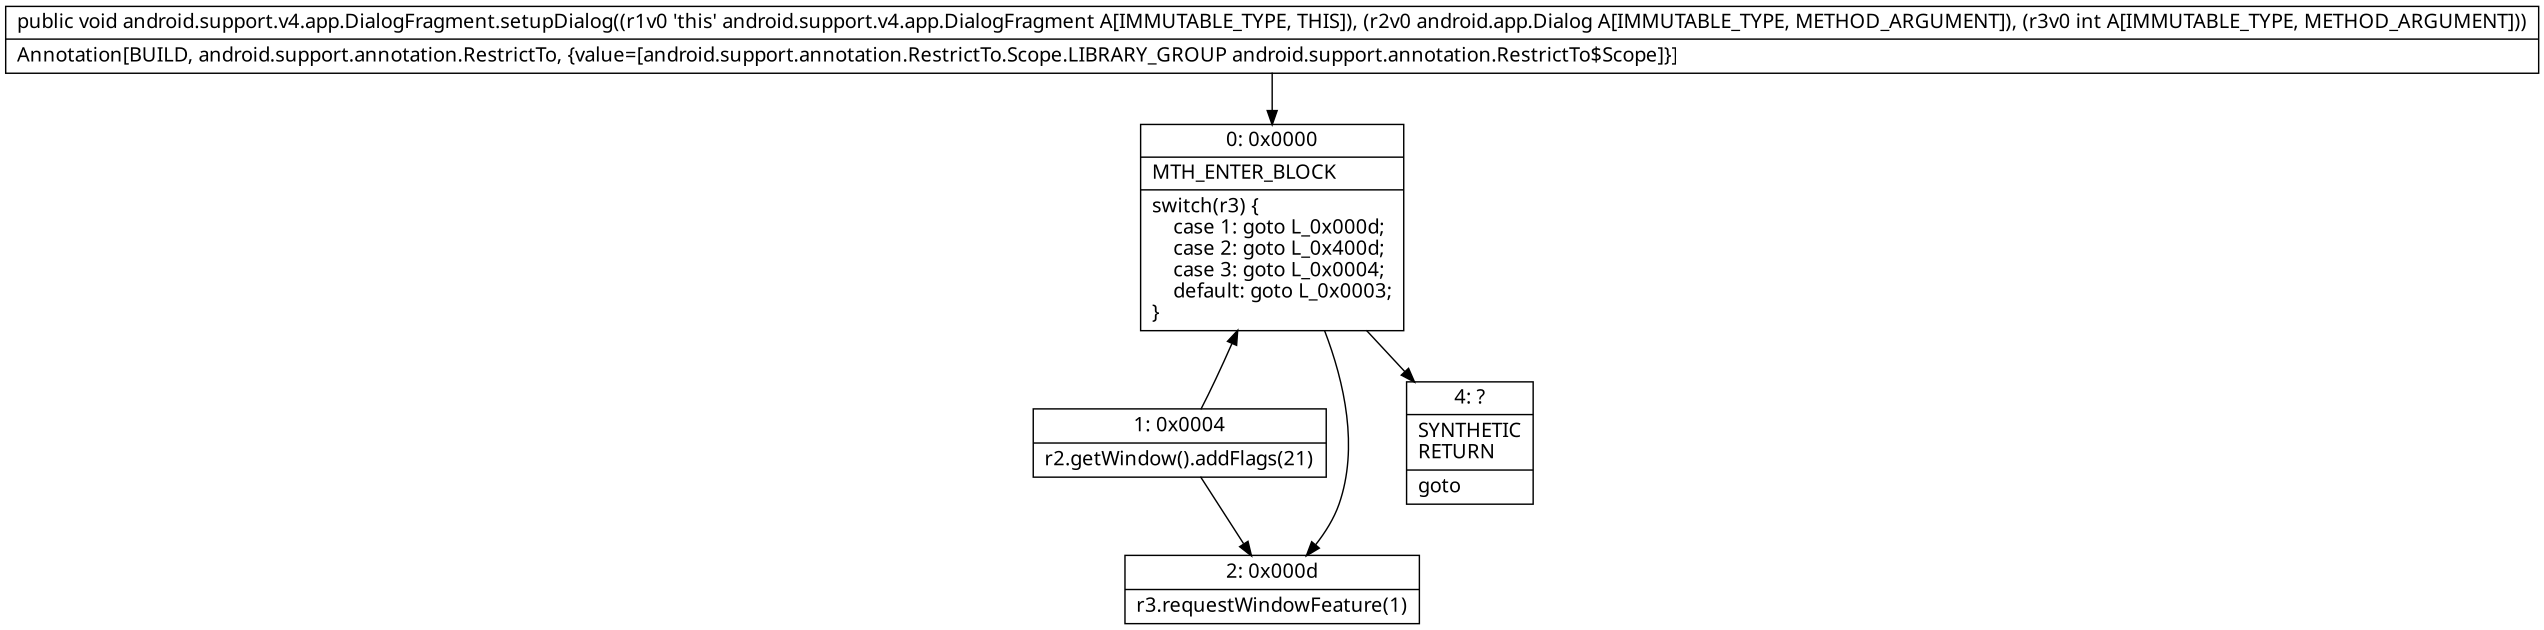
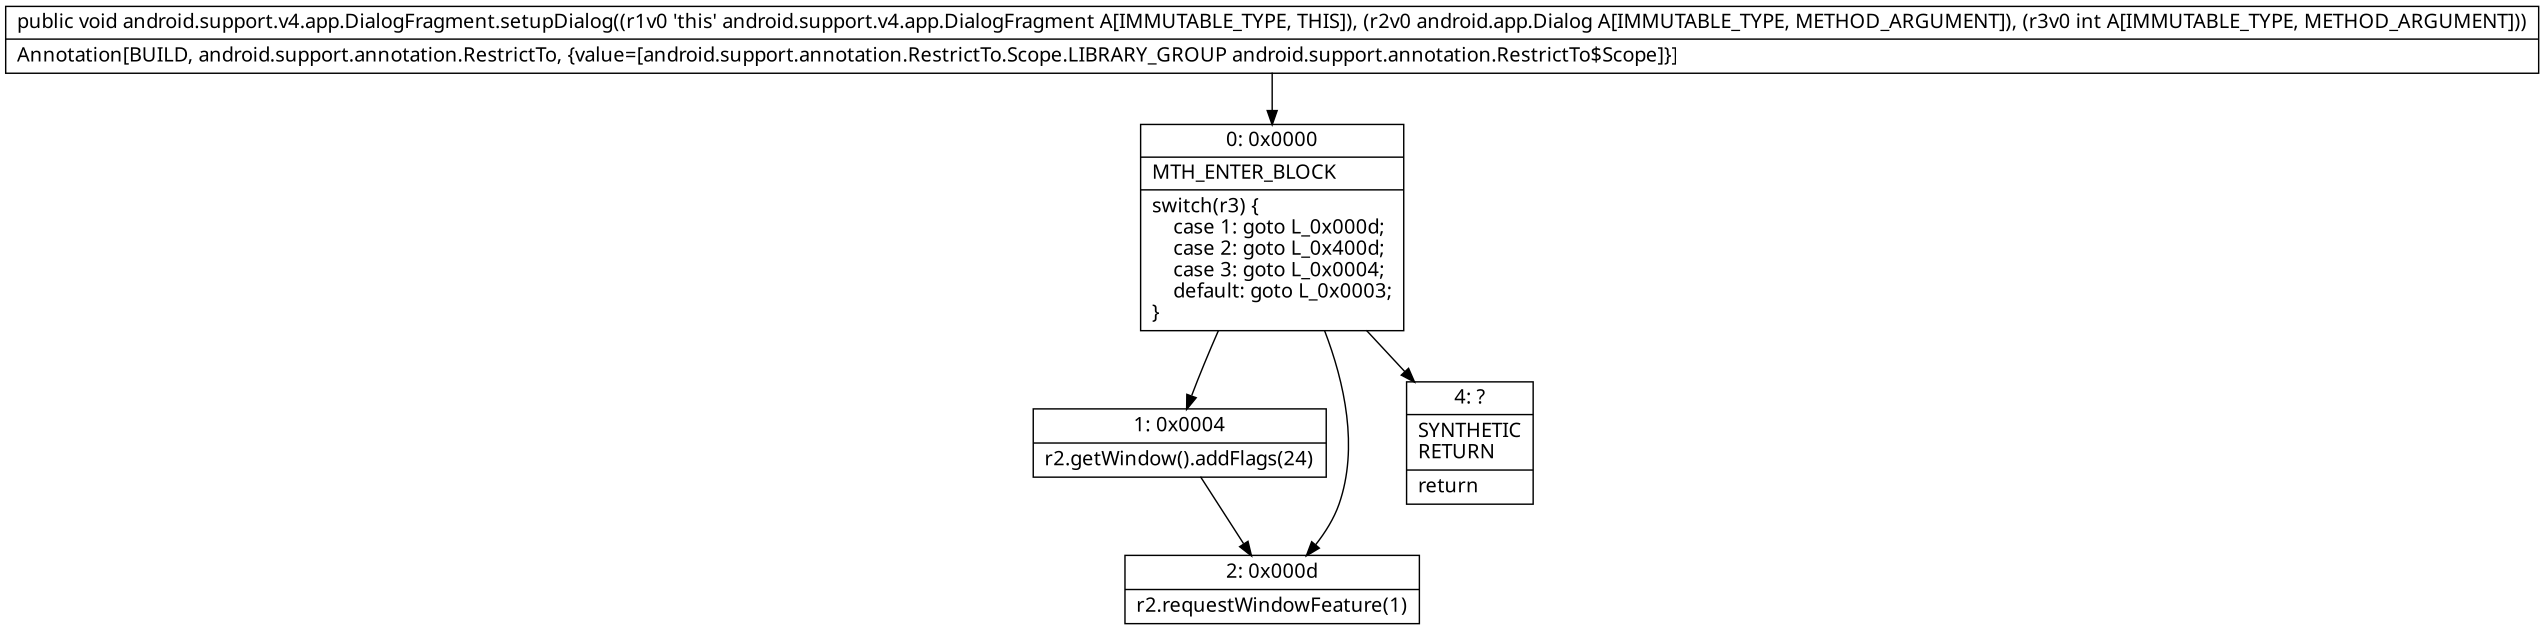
  digraph {
    fontname="Noto Sans"
    node [fontname="Noto Sans" shape=record]
    edge [fontname="Noto Sans"]
    n1 [label="{0\:\ 0x0000|MTH_ENTER_BLOCK\l|switch(r3) \{\l    case 1: goto L_0x000d;\l    case 2: goto L_0x400d;\l    case 3: goto L_0x0004;\l    default: goto L_0x0003;\l\}\l}"]
-   n2 [label="{1\:\ 0x0004|r2.getWindow().addFlags(21)\l}"]
-   n3 [label="{2\:\ 0x000d|r3.requestWindowFeature(1)\l}"]
-   n4 [label="{4\:\ ?|SYNTHETIC\lRETURN\l|goto\l}"]
+   n2 [label="{1\:\ 0x0004|r2.getWindow().addFlags(24)\l}"]
+   n3 [label="{2\:\ 0x000d|r2.requestWindowFeature(1)\l}"]
+   n4 [label="{4\:\ ?|SYNTHETIC\lRETURN\l|return\l}"]
    n5 [label="{public void android.support.v4.app.DialogFragment.setupDialog((r1v0 'this' android.support.v4.app.DialogFragment A[IMMUTABLE_TYPE, THIS]), (r2v0 android.app.Dialog A[IMMUTABLE_TYPE, METHOD_ARGUMENT]), (r3v0 int A[IMMUTABLE_TYPE, METHOD_ARGUMENT]))  | Annotation[BUILD, android.support.annotation.RestrictTo, \{value=[android.support.annotation.RestrictTo.Scope.LIBRARY_GROUP android.support.annotation.RestrictTo$Scope]\}]\l}"]
-   n2 -> n1
+   n1 -> n2
    n1 -> n3
    n1 -> n4
    n2 -> n3
    n5 -> n1
  }
